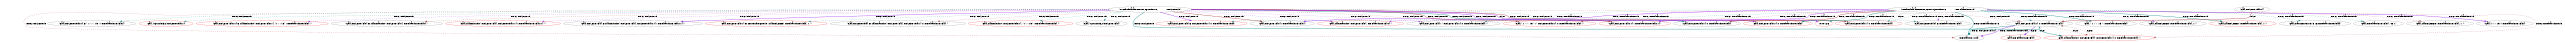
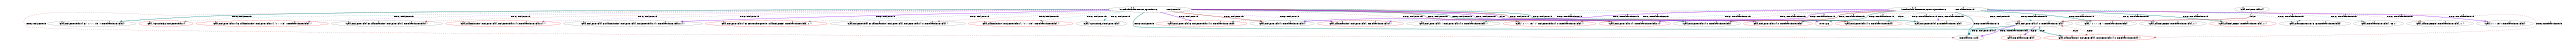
  digraph {
    node [color=gray40]
    edge [color=teal style=dashed]
    n1 [label="(Call,NLSF_Q15[i-1] + NDeltaMin_Q15[i])"]
    n2 [color=red label="(Call,silk_max_int( NLSF_Q15[i], NLSF_Q15[i-1] + NDeltaMin_Q15[i] ))"]
    n3 [color=red label="(Call,NDeltaMin_Q15[i])"]
    n4 [label="(NDeltaMin,void)"]
    n5 [label="(MethodParameterIn,opus_int16            *NLSF_Q15)"]
    n6 [label="(Call,NLSF_Q15[L-1] = ( 1 << 15 ) - NDeltaMin_Q15[L])"]
    n7 [label="(Call,NLSF_Q15[i] - ( NLSF_Q15[i-1] + NDeltaMin_Q15[i] ))"]
    n8 [color=red label="(Call,(opus_int32)NLSF_Q15[I-1])"]
    n9 [color=red label="(Call,NLSF_Q15[L-1] = silk_min_int( NLSF_Q15[L-1], (1<<15) - NDeltaMin_Q15[L] ))"]
    n10 [label="(Call,NLSF_Q15[0] = silk_max_int( NLSF_Q15[0], NDeltaMin_Q15[0] ))"]
    n11 [color=red label="(Call,silk_min_int( NLSF_Q15[i], NLSF_Q15[i+1] - NDeltaMin_Q15[i+1] ))"]
    n12 [label="(Call,NLSF_Q15[I-1] + NDeltaMin_Q15[I])"]
    n13 [label="(Call,NLSF_Q15[i] = silk_min_int( NLSF_Q15[i], NLSF_Q15[i+1] - NDeltaMin_Q15[i+1] ))"]
    n14 [color=red label="(Call,NLSF_Q15[I-1] = center_freq_Q15 - silk_RSHIFT( NDeltaMin_Q15[I], 1 ))"]
    n15 [label="(Call,NLSF_Q15[i] = silk_max_int( NLSF_Q15[i], NLSF_Q15[i-1] + NDeltaMin_Q15[i] ))"]
    n16 [color=red label="(Call,silk_min_int( NLSF_Q15[L-1], (1<<15) - NDeltaMin_Q15[L] ))"]
    n17 [color=red label="(Call,NLSF_Q15[I] = NLSF_Q15[I-1] + NDeltaMin_Q15[I])"]
    n18 [color=red label="(Call,NLSF_Q15[i-1] + NDeltaMin_Q15[i])"]
    n19 [label="(Call,NLSF_Q15[0] = NDeltaMin_Q15[0])"]
    n20 [label="(Call,NLSF_Q15[0] - NDeltaMin_Q15[0])"]
    n21 [color=red label="(Call,silk_max_int( NLSF_Q15[0], NDeltaMin_Q15[0] ))"]
    n22 [label="(Call,(opus_int32)NLSF_Q15[I])"]
    n23 [color=red label="(Call,( 1 << 15 ) - ( NLSF_Q15[L-1] + NDeltaMin_Q15[L] ))"]
    n24 [color=red label="(Call,NLSF_Q15[i+1] - NDeltaMin_Q15[i+1])"]
    n25 [color=red label="(Call,NLSF_Q15[L-1] + NDeltaMin_Q15[L])"]
    1000126 [color=red]
    n27 [label="(MethodParameterIn,const opus_int16            *NDeltaMin_Q15)"]
    n28 [label="(Call,( 1 << 15 ) - NDeltaMin_Q15[L])"]
    n29 [label="(Call,silk_RSHIFT( NDeltaMin_Q15[I], 1 ))"]
    n30 [color=red label="(Call,silk_RSHIFT( NDeltaMin_Q15[I], 1 ))"]
    n31 [label="(Call,max_center_Q15 -= NDeltaMin_Q15[k])"]
    n32 [label="(Call,NDeltaMin_Q15[L] >= 1)"]
    n33 [label="(Call,silk_RSHIFT( NDeltaMin_Q15[I], 1 ))"]
    n34 [label="(Call,(1<<15) - NDeltaMin_Q15[L])"]
    n35 [label="(Call,NLSF_Q15[i-1])"]
    n1 -> n2 [color=brown label="AST: "]
    n1 -> n3 [color=purple label="CFG: " style=bold]
    n1 -> n4 [label="DDG: NLSF_Q15[i-1]" style=bold]
    n1 -> n4 [color=purple label="DDG: NDeltaMin_Q15[i]" style=bold]
    n2 -> n1 [color=brown label="CFG: "]
    n3 -> n1 [label="AST: "]
    n5 -> n1 [color=brown label="DDG: NLSF_Q15"]
    n5 -> n2 [label="DDG: NLSF_Q15" style=bold]
    n5 -> n4 [color=brown label="DDG: NLSF_Q15"]
-   n5 -> n6 [label="DDG: NLSF_Q15"]
-   n5 -> n7 [color=purple label="DDG: NLSF_Q15"]
+   n5 -> n6 [label="DDG: NLSF_Q15" style=bold]
    n5 -> n8 [label="DDG: NLSF_Q15"]
    n5 -> n9 [color=purple label="DDG: NLSF_Q15"]
    n5 -> n10 [color=brown label="DDG: NLSF_Q15"]
    n5 -> n11 [color=purple label="DDG: NLSF_Q15"]
    n5 -> n12 [label="DDG: NLSF_Q15" style=bold]
    n5 -> n13 [color=purple label="DDG: NLSF_Q15" style=bold]
    n5 -> n14 [label="DDG: NLSF_Q15"]
    n5 -> n15 [color=brown label="DDG: NLSF_Q15"]
    n5 -> n16 [label="DDG: NLSF_Q15"]
    n5 -> n17 [color=purple label="DDG: NLSF_Q15" style=bold]
    n5 -> n18 [color=brown label="DDG: NLSF_Q15" style=bold]
-   n5 -> n19 [label="DDG: NLSF_Q15"]
+   n5 -> n19 [label="DDG: NLSF_Q15" style=bold]
    n5 -> n20 [color=brown label="DDG: NLSF_Q15" style=bold]
    n5 -> n21 [color=purple label="DDG: NLSF_Q15"]
    n5 -> n22 [label="DDG: NLSF_Q15"]
    n5 -> n23 [color=brown label="DDG: NLSF_Q15"]
    n5 -> n24 [color=brown label="DDG: NLSF_Q15" style=bold]
    n5 -> n25 [color=purple label="DDG: NLSF_Q15" style=bold]
    n5 -> 1000126 [color=purple label="AST: " style=bold]
    n27 -> n1 [label="DDG: NDeltaMin_Q15"]
    n27 -> n2 [color=brown label="DDG: NDeltaMin_Q15"]
    n27 -> n4 [label="DDG: NDeltaMin_Q15" style=bold]
    n27 -> n7 [label="DDG: NDeltaMin_Q15"]
    n27 -> n12 [color=brown label="DDG: NDeltaMin_Q15" style=bold]
    n27 -> n17 [label="DDG: NDeltaMin_Q15"]
    n27 -> n18 [label="DDG: NDeltaMin_Q15"]
    n27 -> n19 [color=purple label="DDG: NDeltaMin_Q15"]
    n27 -> n20 [color=purple label="DDG: NDeltaMin_Q15" style=bold]
    n27 -> n21 [color=purple label="DDG: NDeltaMin_Q15"]
    n27 -> n23 [color=brown label="DDG: NDeltaMin_Q15"]
    n27 -> n24 [color=purple label="DDG: NDeltaMin_Q15" style=bold]
    n27 -> n25 [label="DDG: NDeltaMin_Q15" style=bold]
    n27 -> 1000126 [label="AST: "]
    n27 -> n28 [label="DDG: NDeltaMin_Q15" style=bold]
    n27 -> n29 [color=purple label="DDG: NDeltaMin_Q15"]
    n27 -> n30 [label="DDG: NDeltaMin_Q15" style=bold]
    n27 -> n31 [label="DDG: NDeltaMin_Q15"]
    n27 -> n32 [label="DDG: NDeltaMin_Q15"]
    n27 -> n33 [color=brown label="DDG: NDeltaMin_Q15"]
    n27 -> n34 [color=purple label="DDG: NDeltaMin_Q15" style=bold]
    n35 -> n1 [color=brown label="AST: " style=bold]
  }
